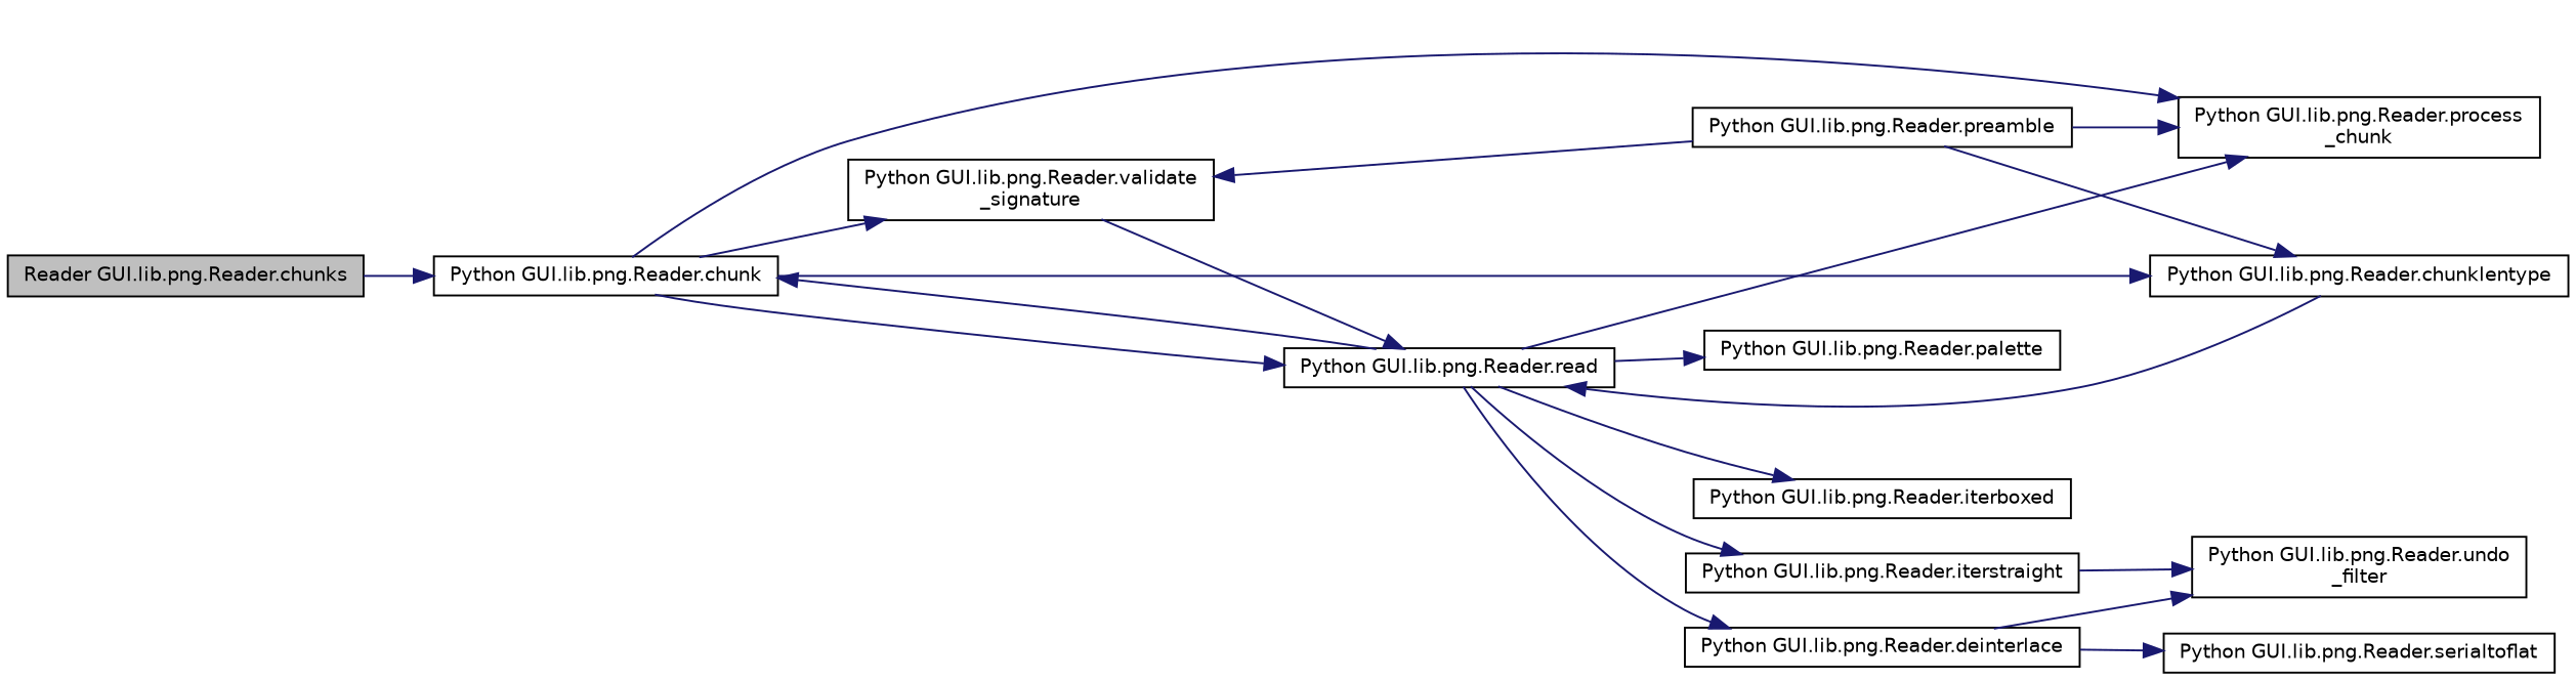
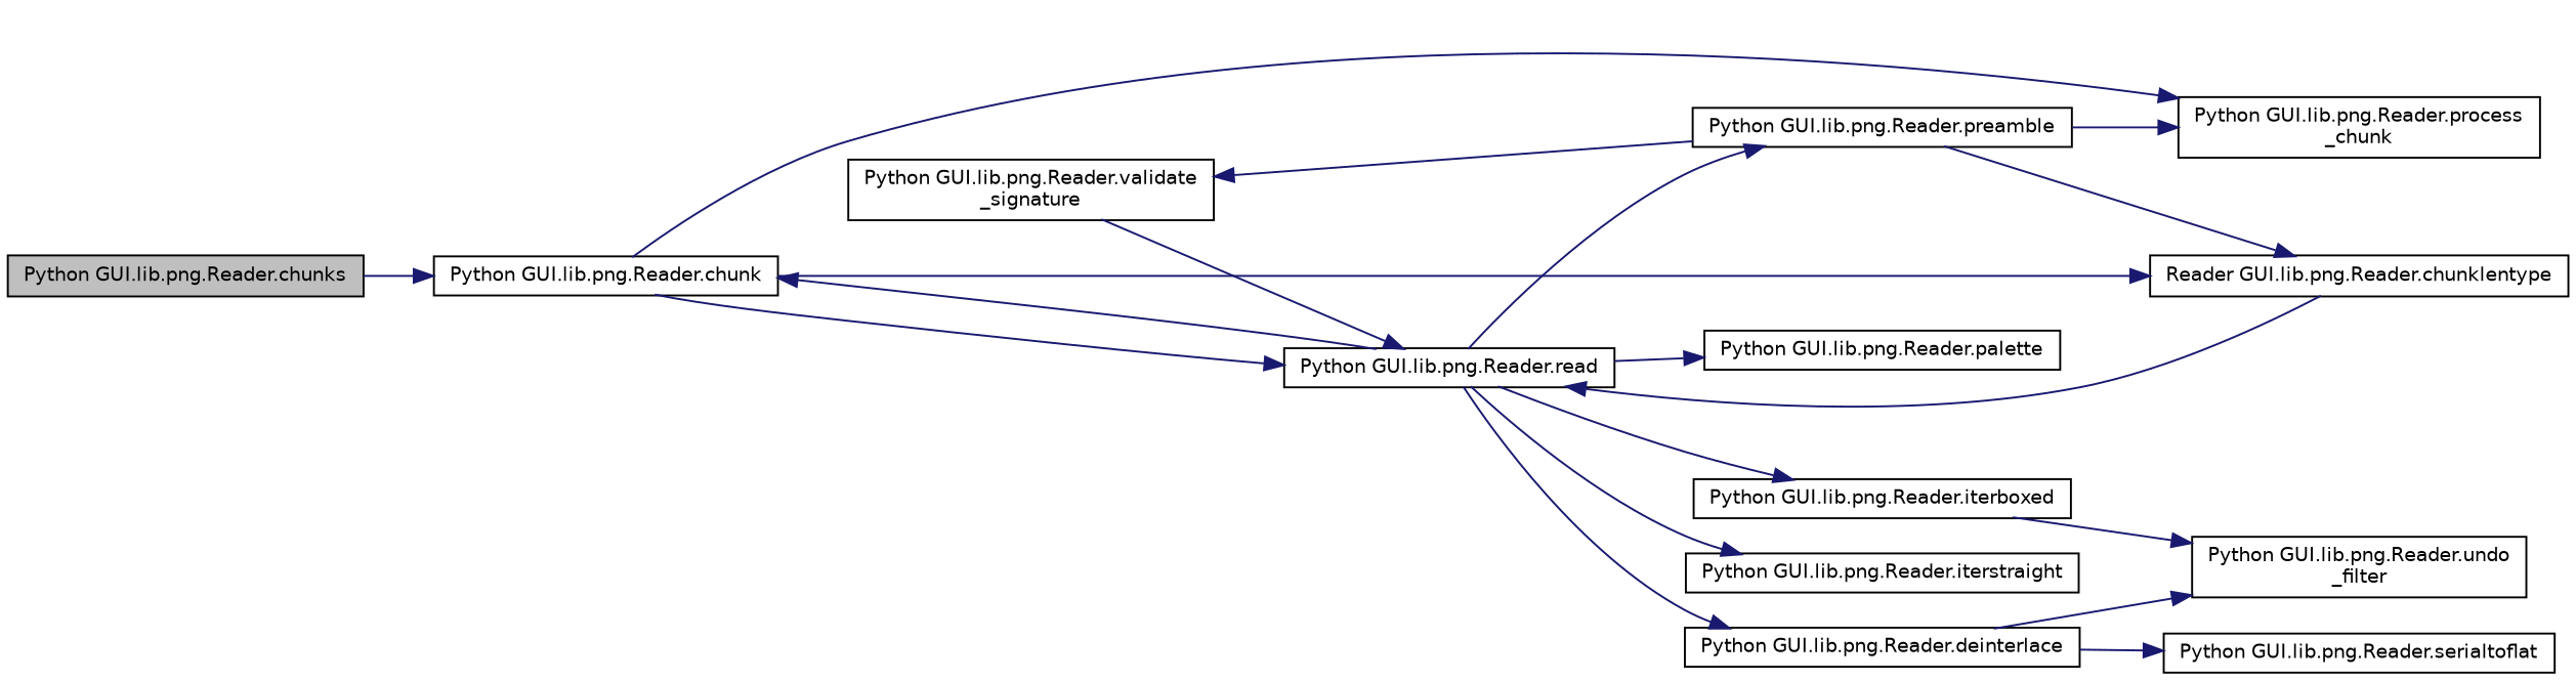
  digraph {
    rankdir=LR
    node [color=black fillcolor=white fontname=Helvetica fontsize=10 shape=record style=filled]
    edge [color=midnightblue fontname=Helvetica fontsize=10 labelfontname=Helvetica labelfontsize=10 style=solid]
-   n1 [fillcolor=grey75 fontcolor=black height=0.2 label="Reader GUI.lib.png.Reader.chunks" width=0.4]
+   n1 [fillcolor=grey75 fontcolor=black height=0.2 label="Python GUI.lib.png.Reader.chunks" width=0.4]
    n2 [height=0.2 label="Python GUI.lib.png.Reader.chunk" width=0.4]
    n3 [height=0.2 label="Python GUI.lib.png.Reader.validate\l_signature" width=0.4]
    n4 [height=0.2 label="Python GUI.lib.png.Reader.read" width=0.4]
-   n5 [height=0.2 label="Python GUI.lib.png.Reader.chunklentype" width=0.4]
+   n5 [height=0.2 label="Reader GUI.lib.png.Reader.chunklentype" width=0.4]
    n6 [height=0.2 label="Python GUI.lib.png.Reader.process\l_chunk" width=0.4]
    n7 [height=0.2 label="Python GUI.lib.png.Reader.preamble" width=0.4]
    n8 [height=0.2 label="Python GUI.lib.png.Reader.deinterlace" width=0.4]
    n9 [height=0.2 label="Python GUI.lib.png.Reader.iterboxed" width=0.4]
    n10 [height=0.2 label="Python GUI.lib.png.Reader.iterstraight" width=0.4]
    n11 [height=0.2 label="Python GUI.lib.png.Reader.palette" width=0.4]
    n12 [height=0.2 label="Python GUI.lib.png.Reader.undo\l_filter" width=0.4]
    n13 [height=0.2 label="Python GUI.lib.png.Reader.serialtoflat" width=0.4]
    n1 -> n2
-   n2 -> n3
    n2 -> n4
    n2 -> n5
    n2 -> n6
    n3 -> n4
    n4 -> n2
-   n4 -> n6
+   n4 -> n7
    n4 -> n8
    n4 -> n9
    n4 -> n10
    n4 -> n11
    n5 -> n4
    n7 -> n3
    n7 -> n5
    n7 -> n6
    n8 -> n12
    n8 -> n13
-   n10 -> n12
+   n9 -> n12
  }
